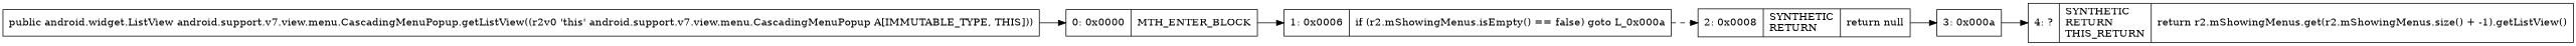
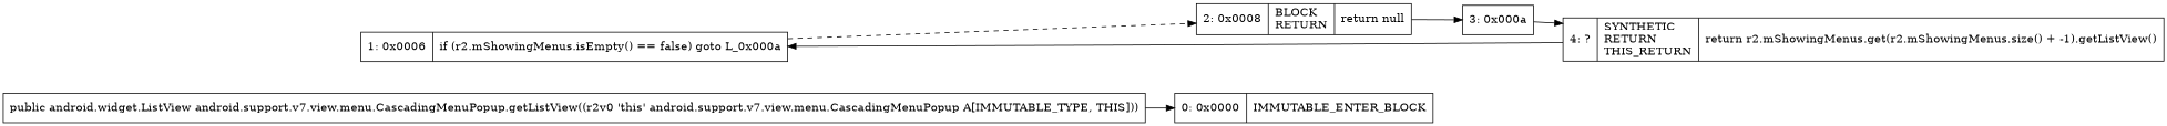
  digraph {
    rankdir=LR
    node [shape=record]
-   n1 [label="{0\:\ 0x0000|MTH_ENTER_BLOCK\l}"]
+   n1 [label="{0\:\ 0x0000|IMMUTABLE_ENTER_BLOCK\l}"]
    n2 [label="{1\:\ 0x0006|if (r2.mShowingMenus.isEmpty() == false) goto L_0x000a\l}"]
-   n3 [label="{2\:\ 0x0008|SYNTHETIC\lRETURN\l|return null\l}"]
+   n3 [label="{2\:\ 0x0008|BLOCK\lRETURN\l|return null\l}"]
    n4 [label="{3\:\ 0x000a}"]
    n5 [label="{4\:\ ?|SYNTHETIC\lRETURN\lTHIS_RETURN\l|return r2.mShowingMenus.get(r2.mShowingMenus.size() + \-1).getListView()\l}"]
    n6 [label="{public android.widget.ListView android.support.v7.view.menu.CascadingMenuPopup.getListView((r2v0 'this' android.support.v7.view.menu.CascadingMenuPopup A[IMMUTABLE_TYPE, THIS])) }"]
-   n1 -> n2
+   n5 -> n2
    n2 -> n3 [style=dashed]
    n3 -> n4
    n4 -> n5
    n6 -> n1
  }
